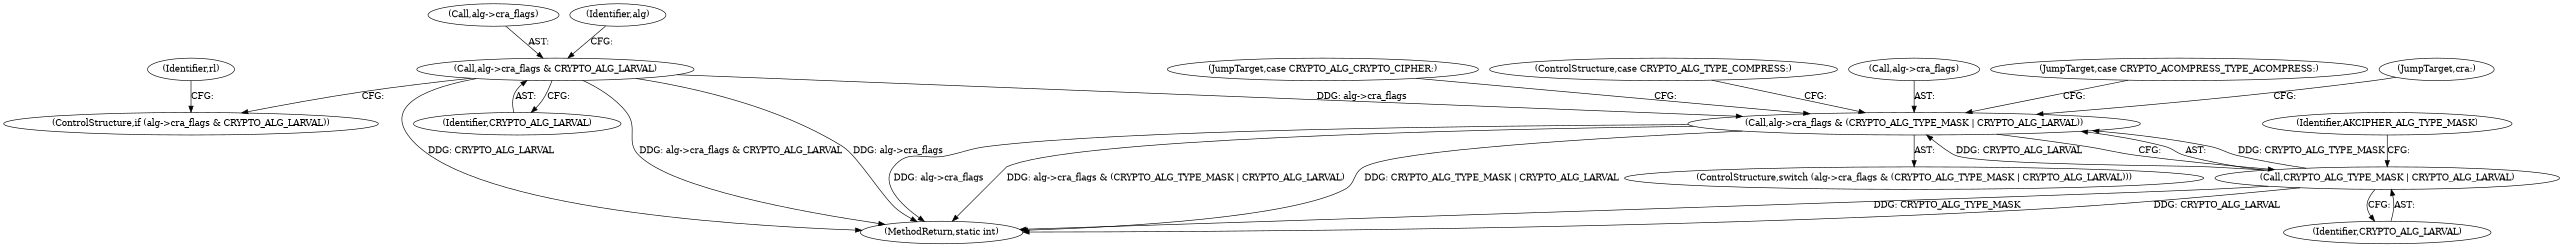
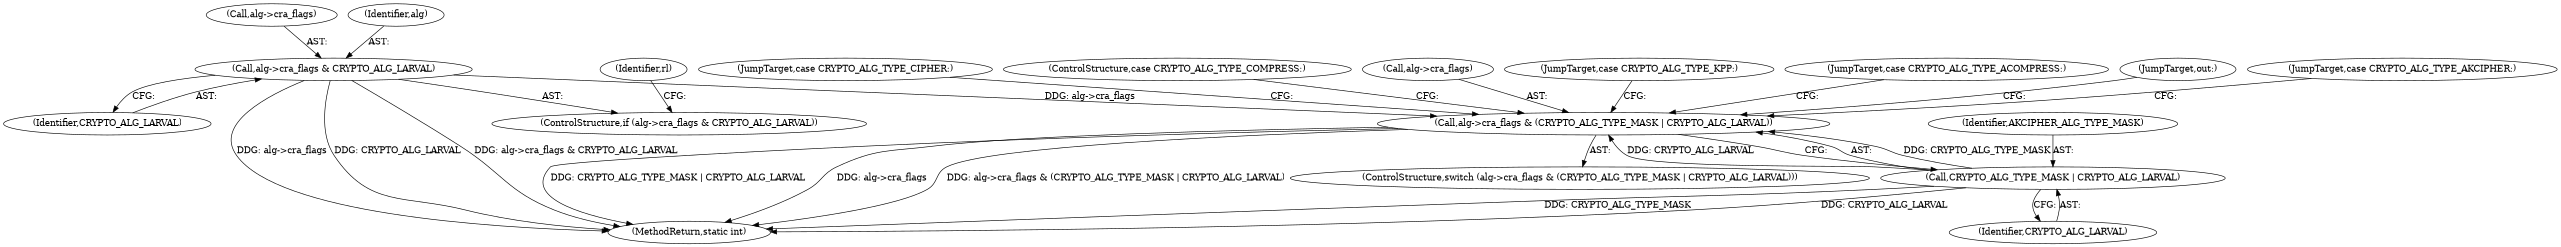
  digraph {
    n1 [label="(Call,alg->cra_flags & (CRYPTO_ALG_TYPE_MASK | CRYPTO_ALG_LARVAL))"]
    n2 [label="(Call,CRYPTO_ALG_TYPE_MASK | CRYPTO_ALG_LARVAL)"]
    n3 [label="(ControlStructure,switch (alg->cra_flags & (CRYPTO_ALG_TYPE_MASK | CRYPTO_ALG_LARVAL)))"]
    n4 [label="(MethodReturn,static int)"]
    n5 [label="(Identifier,CRYPTO_ALG_LARVAL)"]
    n6 [label="(Call,alg->cra_flags & CRYPTO_ALG_LARVAL)"]
    n7 [label="(ControlStructure,if (alg->cra_flags & CRYPTO_ALG_LARVAL))"]
    n8 [label="(Identifier,CRYPTO_ALG_LARVAL)"]
+   n9 [label="(JumpTarget,case CRYPTO_ALG_TYPE_AKCIPHER:)"]
    n10 [label="(Call,alg->cra_flags)"]
-   n11 [label="(JumpTarget,case CRYPTO_ALG_CRYPTO_CIPHER:)"]
+   n11 [label="(JumpTarget,case CRYPTO_ALG_TYPE_CIPHER:)"]
    n12 [label="(Identifier,AKCIPHER_ALG_TYPE_MASK)"]
    n13 [label="(ControlStructure,case CRYPTO_ALG_TYPE_COMPRESS:)"]
    n14 [label="(Call,alg->cra_flags)"]
+   n15 [label="(JumpTarget,case CRYPTO_ALG_TYPE_KPP:)"]
    n16 [label="(Identifier,rl)"]
-   n17 [label="(JumpTarget,case CRYPTO_ACOMPRESS_TYPE_ACOMPRESS:)"]
-   n18 [label="(JumpTarget,cra:)"]
+   n17 [label="(JumpTarget,case CRYPTO_ALG_TYPE_ACOMPRESS:)"]
+   n18 [label="(JumpTarget,out:)"]
    n19 [label="(Identifier,alg)"]
    n1 -> n2 [label="CFG: "]
    n1 -> n3 [label="AST: "]
    n1 -> n4 [label="DDG: alg->cra_flags"]
    n1 -> n4 [label="DDG: alg->cra_flags & (CRYPTO_ALG_TYPE_MASK | CRYPTO_ALG_LARVAL)"]
    n1 -> n4 [label="DDG: CRYPTO_ALG_TYPE_MASK | CRYPTO_ALG_LARVAL"]
    n2 -> n1 [label="AST: "]
    n2 -> n1 [label="DDG: CRYPTO_ALG_TYPE_MASK"]
    n2 -> n1 [label="DDG: CRYPTO_ALG_LARVAL"]
    n2 -> n4 [label="DDG: CRYPTO_ALG_TYPE_MASK"]
    n2 -> n4 [label="DDG: CRYPTO_ALG_LARVAL"]
    n2 -> n5 [label="CFG: "]
    n5 -> n2 [label="AST: "]
    n6 -> n1 [label="DDG: alg->cra_flags"]
    n6 -> n4 [label="DDG: CRYPTO_ALG_LARVAL"]
    n6 -> n4 [label="DDG: alg->cra_flags & CRYPTO_ALG_LARVAL"]
    n6 -> n4 [label="DDG: alg->cra_flags"]
-   n6 -> n7 [label="CFG: "]
+   n6 -> n7 [label="AST: "]
    n6 -> n8 [label="CFG: "]
    n8 -> n6 [label="AST: "]
+   n9 -> n1 [label="CFG: "]
    n10 -> n6 [label="AST: "]
    n11 -> n1 [label="CFG: "]
-   n12 -> n2 [label="CFG: "]
+   n12 -> n2 [label="AST: "]
    n13 -> n1 [label="CFG: "]
    n14 -> n1 [label="AST: "]
+   n15 -> n1 [label="CFG: "]
    n16 -> n7 [label="CFG: "]
    n17 -> n1 [label="CFG: "]
    n18 -> n1 [label="CFG: "]
-   n19 -> n6 [label="CFG: "]
+   n19 -> n6 [label="AST: "]
  }
